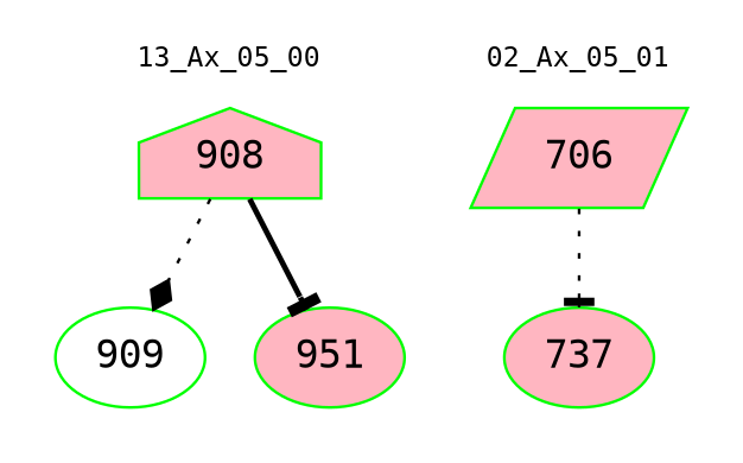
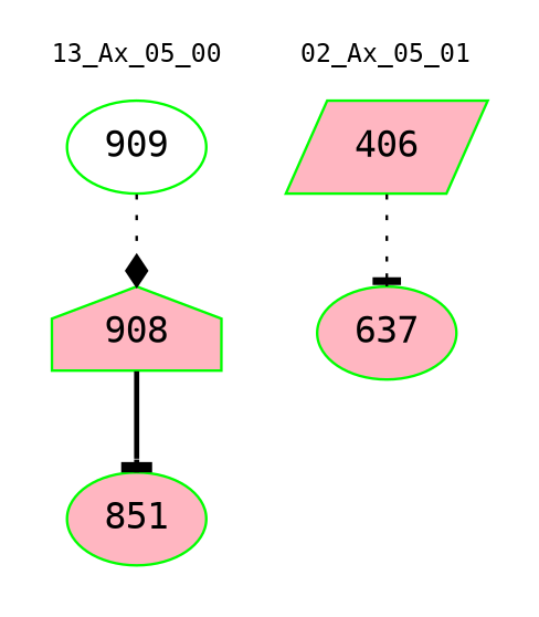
  digraph {
    fontname="DejaVu Sans Mono"
    node [color=green fillcolor=lightpink fontname="DejaVu Sans Mono" shape=ellipse style=filled]
    edge [arrowhead=tee color=black fontname="DejaVu Sans Mono" style=dotted]
    n1 [fillcolor=white label=909]
    n2 [label=908 shape=house]
-   n3 [label=951]
-   n4 [label=706 shape=parallelogram]
-   n5 [label=737]
+   n3 [label=851]
+   n4 [label=406 shape=parallelogram]
+   n5 [label=637]
    subgraph cluster_1 {
      color=white
      fontsize=10
      label="13_Ax_05_00"
      n1
      n2
      n3
    }
    subgraph cluster_2 {
      color=white
      fontsize=10
      label="02_Ax_05_01"
      n4
      n5
    }
-   n2 -> n1 [arrowhead=diamond]
+   n1 -> n2 [arrowhead=diamond]
    n2 -> n3 [style=bold]
    n4 -> n5
  }
